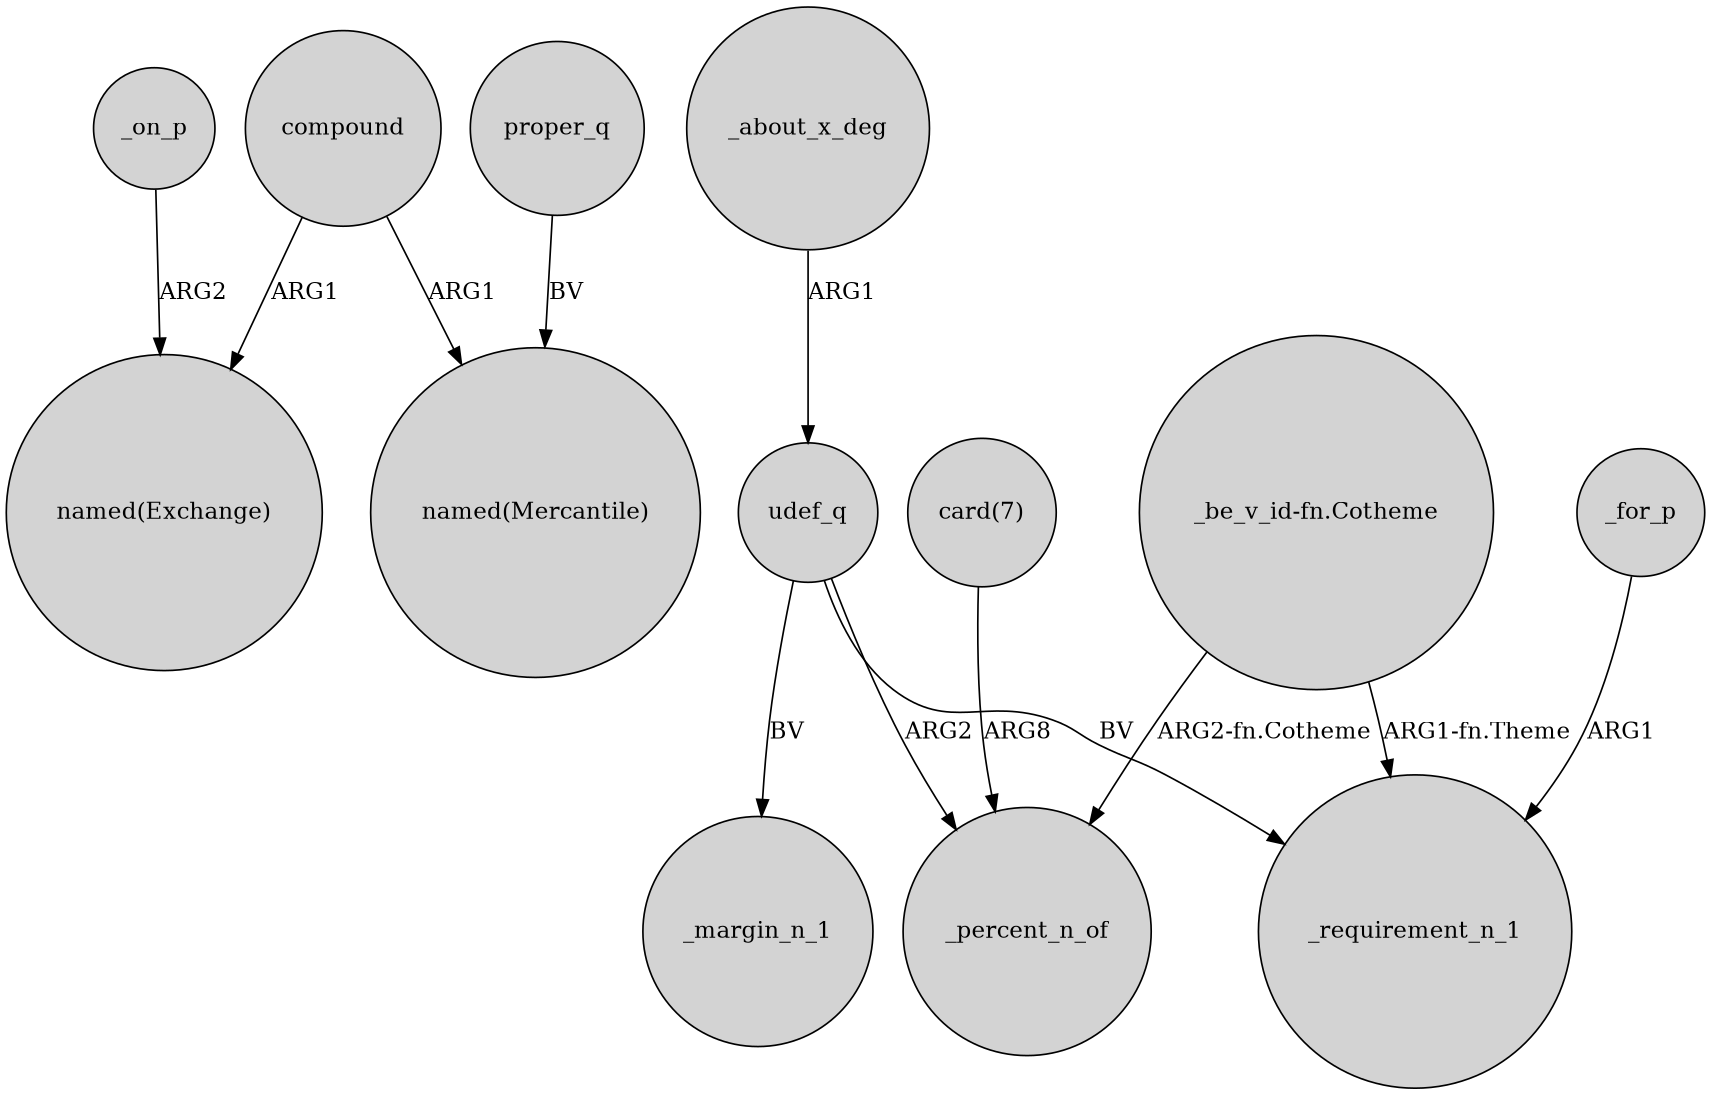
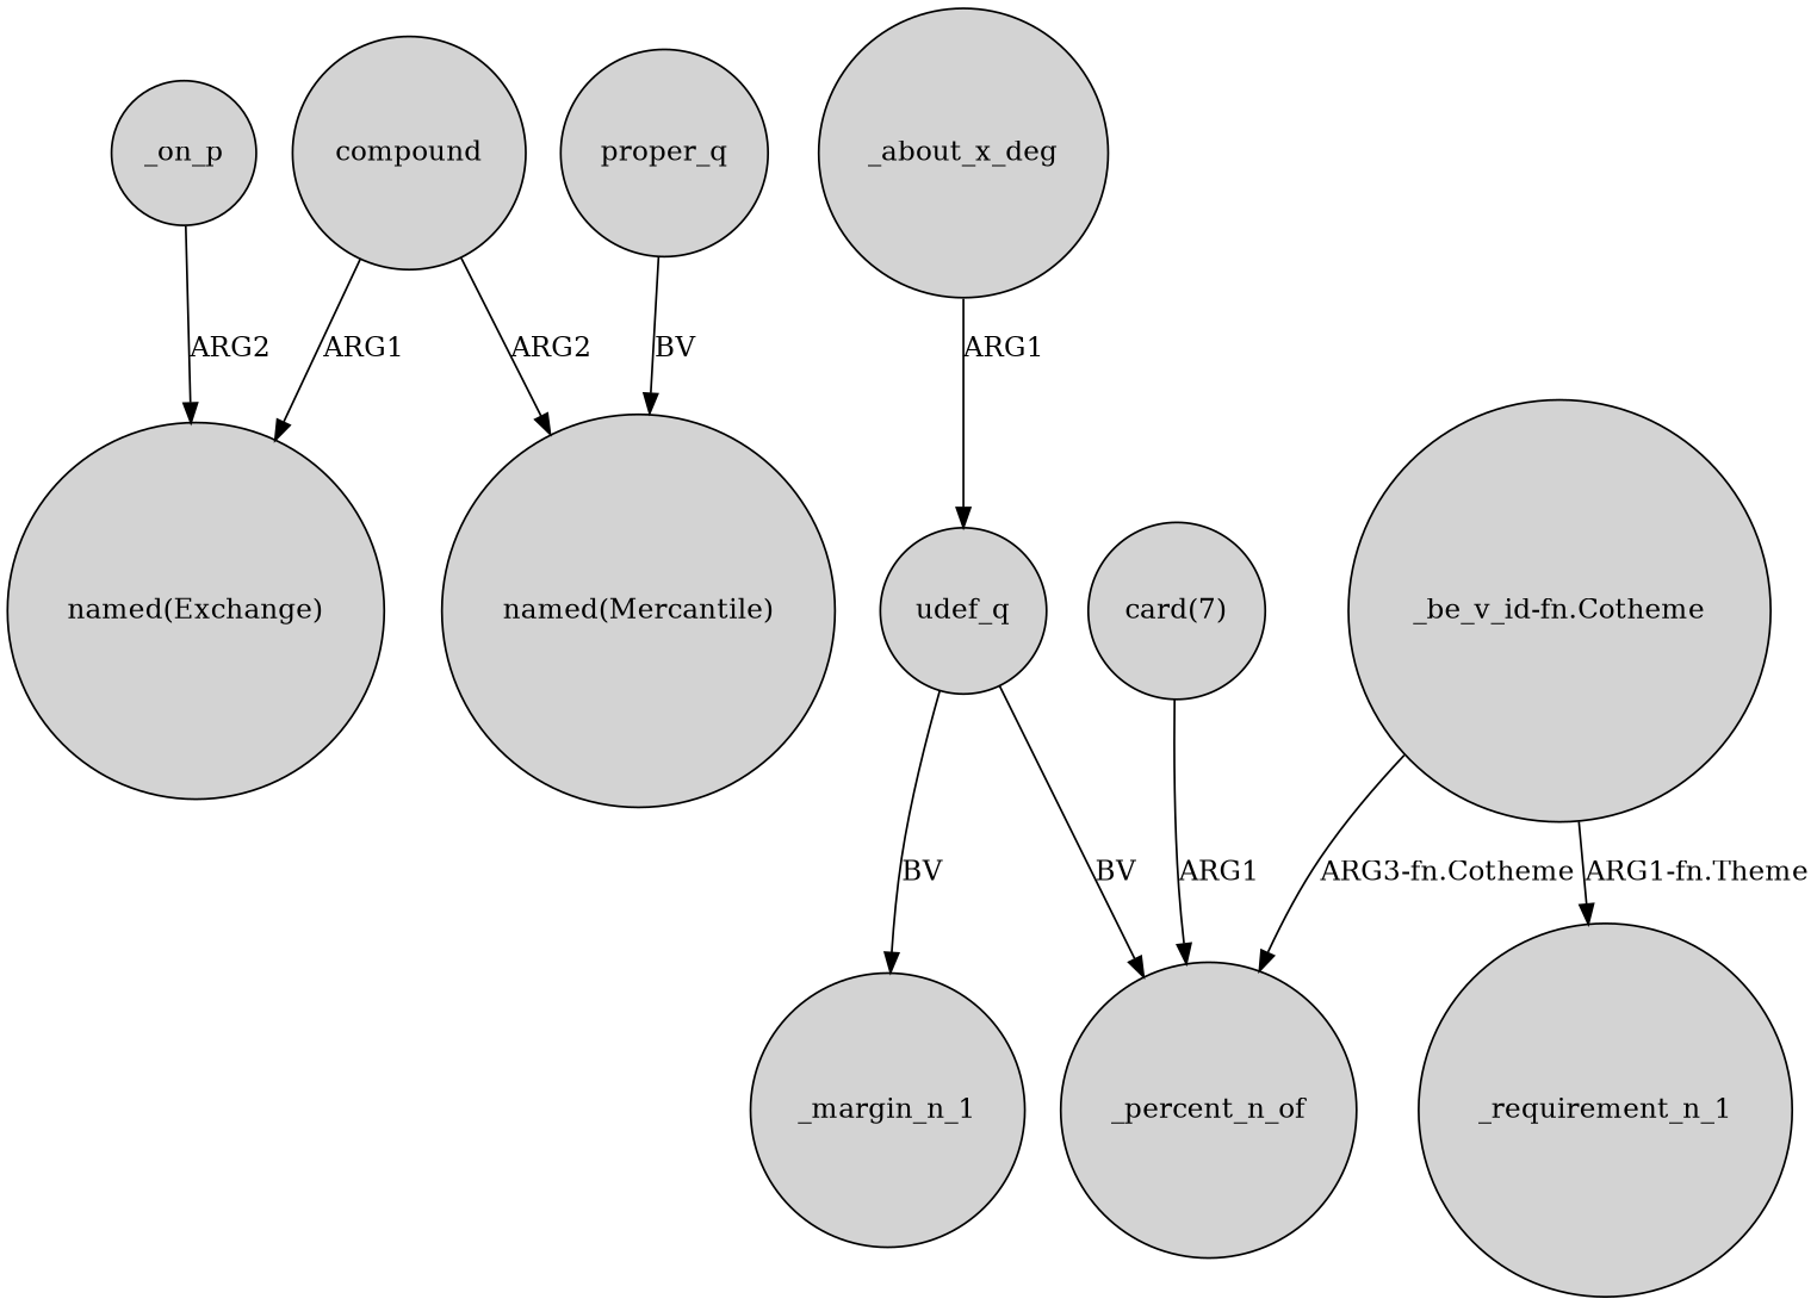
  digraph {
    node [shape=circle style=filled]
    _on_p
    "named(Exchange)"
    "card(7)"
    _percent_n_of
-   _for_p
    _requirement_n_1
    compound
    "named(Mercantile)"
    udef_q
    _margin_n_1
    _about_x_deg
    "_be_v_id-fn.Cotheme"
    proper_q
    _on_p -> "named(Exchange)" [label=ARG2]
-   "card(7)" -> _percent_n_of [label=ARG8]
-   _for_p -> _requirement_n_1 [label=ARG1]
+   "card(7)" -> _percent_n_of [label=ARG1]
    compound -> "named(Exchange)" [label=ARG1]
-   compound -> "named(Mercantile)" [label=ARG1]
-   udef_q -> _percent_n_of [label=ARG2]
-   udef_q -> _requirement_n_1 [label=BV]
+   compound -> "named(Mercantile)" [label=ARG2]
+   udef_q -> _percent_n_of [label=BV]
    udef_q -> _margin_n_1 [label=BV]
    _about_x_deg -> udef_q [label=ARG1]
-   "_be_v_id-fn.Cotheme" -> _percent_n_of [label="ARG2-fn.Cotheme"]
+   "_be_v_id-fn.Cotheme" -> _percent_n_of [label="ARG3-fn.Cotheme"]
    "_be_v_id-fn.Cotheme" -> _requirement_n_1 [label="ARG1-fn.Theme"]
    proper_q -> "named(Mercantile)" [label=BV]
  }
